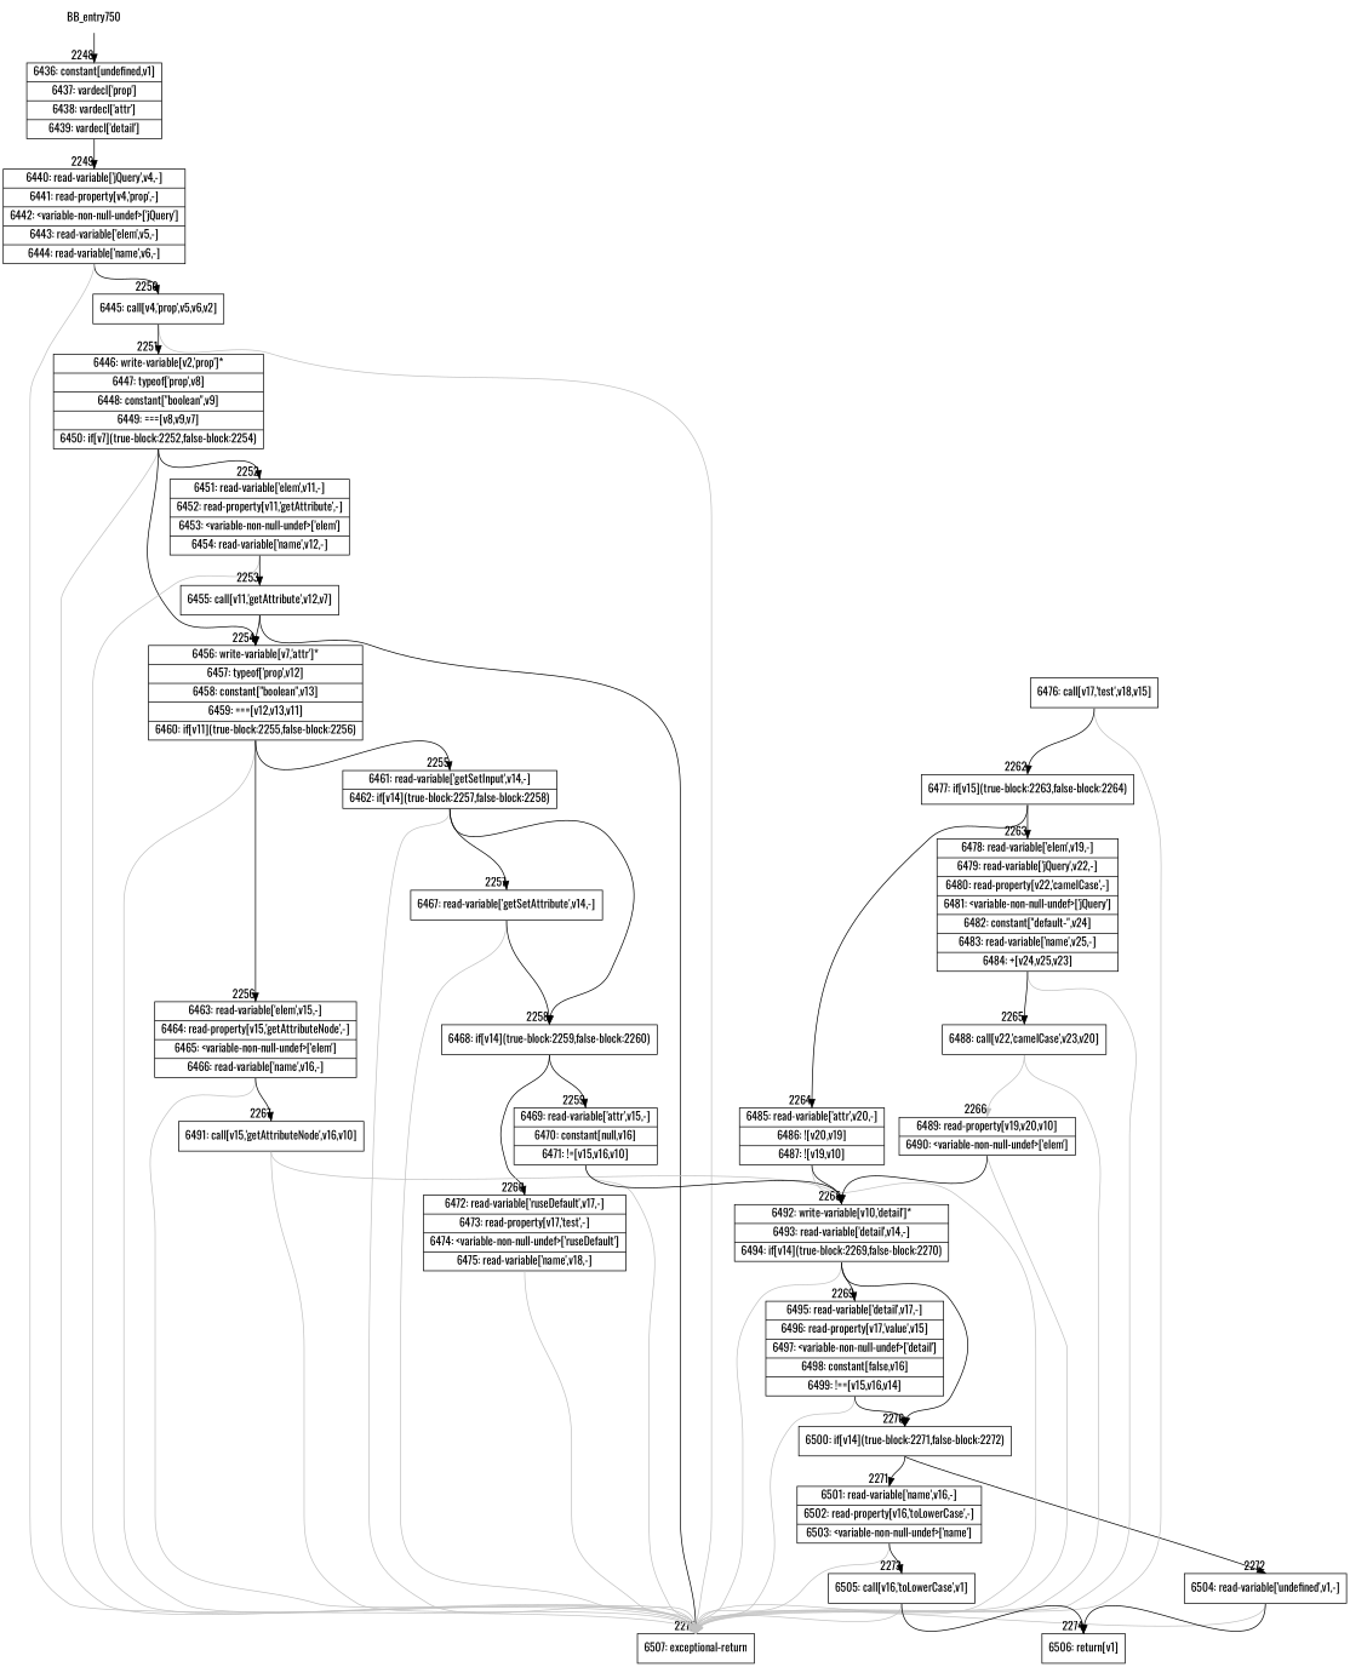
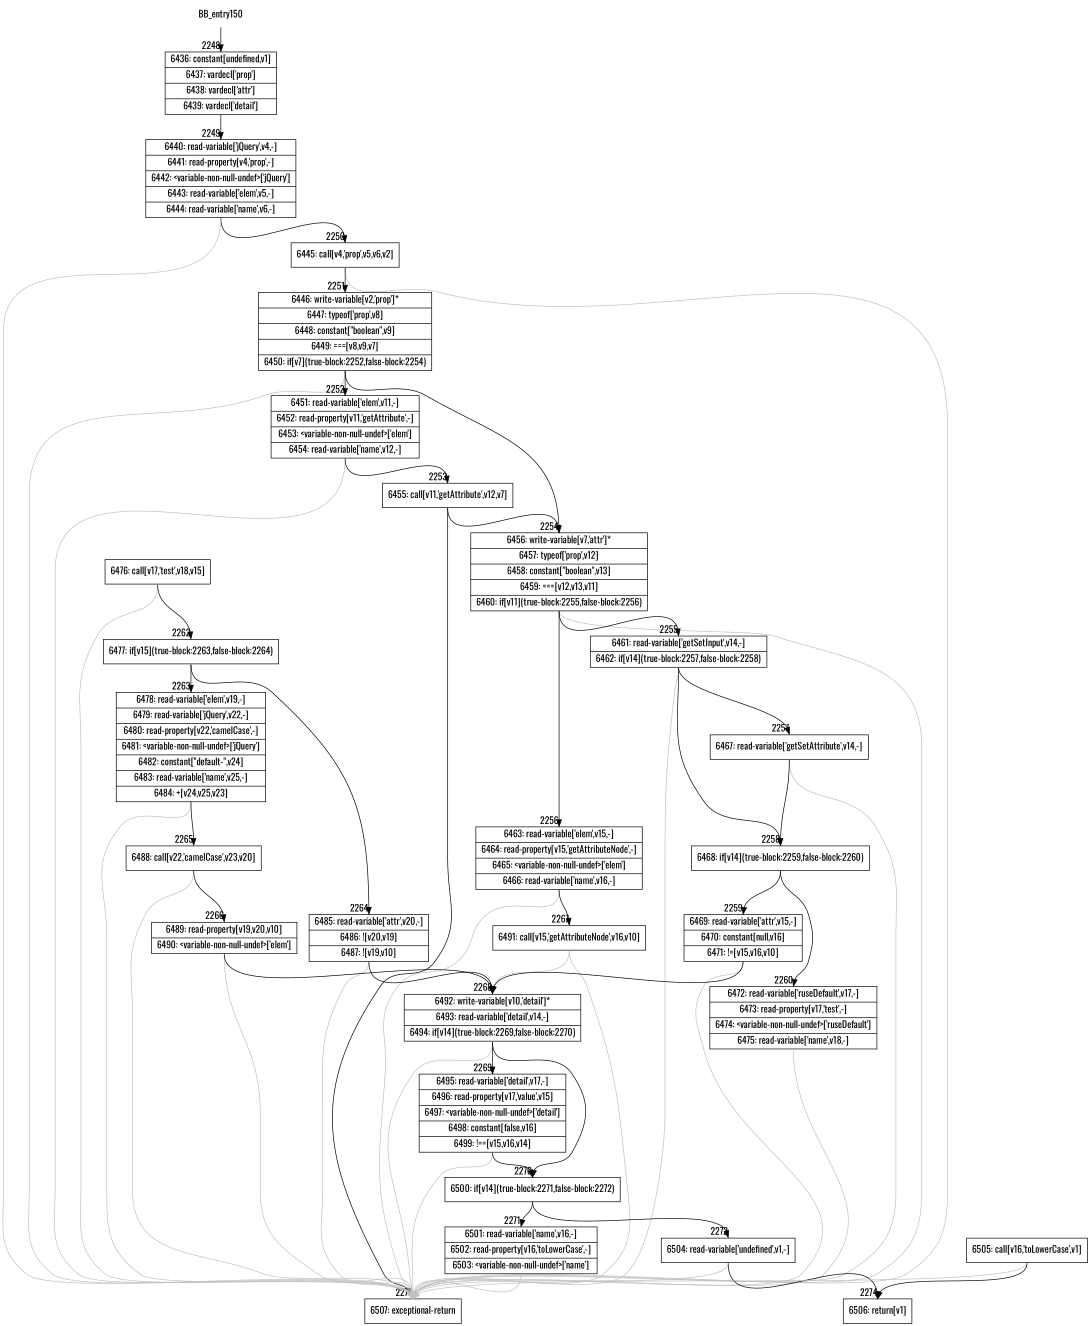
  digraph {
    fontname=Oswald
    rankdir=TD
    node [fontname=Oswald shape=record]
    edge [fontname=Oswald headport=n tailport=s]
-   BB_entry150 [shape=none label=BB_entry750]
+   BB_entry150 [shape=none]
    n2 [label="{6436: constant[undefined,v1]|6437: vardecl['prop']|6438: vardecl['attr']|6439: vardecl['detail']}"]
    n3 [label="{6440: read-variable['jQuery',v4,-]|6441: read-property[v4,'prop',-]|6442: \<variable-non-null-undef\>['jQuery']|6443: read-variable['elem',v5,-]|6444: read-variable['name',v6,-]}"]
    n4 [label="{6445: call[v4,'prop',v5,v6,v2]}"]
    n5 [label="{6507: exceptional-return}"]
    n6 [label="{6446: write-variable[v2,'prop']*|6447: typeof['prop',v8]|6448: constant[\"boolean\",v9]|6449: ===[v8,v9,v7]|6450: if[v7](true-block:2252,false-block:2254)}"]
    n7 [label="{6456: write-variable[v7,'attr']*|6457: typeof['prop',v12]|6458: constant[\"boolean\",v13]|6459: ===[v12,v13,v11]|6460: if[v11](true-block:2255,false-block:2256)}"]
    n8 [label="{6451: read-variable['elem',v11,-]|6452: read-property[v11,'getAttribute',-]|6453: \<variable-non-null-undef\>['elem']|6454: read-variable['name',v12,-]}"]
    n9 [label="{6461: read-variable['getSetInput',v14,-]|6462: if[v14](true-block:2257,false-block:2258)}"]
    n10 [label="{6463: read-variable['elem',v15,-]|6464: read-property[v15,'getAttributeNode',-]|6465: \<variable-non-null-undef\>['elem']|6466: read-variable['name',v16,-]}"]
    n11 [label="{6455: call[v11,'getAttribute',v12,v7]}"]
    n12 [label="{6468: if[v14](true-block:2259,false-block:2260)}"]
    n13 [label="{6467: read-variable['getSetAttribute',v14,-]}"]
    n14 [label="{6491: call[v15,'getAttributeNode',v16,v10]}"]
    n15 [label="{6469: read-variable['attr',v15,-]|6470: constant[null,v16]|6471: !=[v15,v16,v10]}"]
    n16 [label="{6472: read-variable['ruseDefault',v17,-]|6473: read-property[v17,'test',-]|6474: \<variable-non-null-undef\>['ruseDefault']|6475: read-variable['name',v18,-]}"]
    n17 [label="{6492: write-variable[v10,'detail']*|6493: read-variable['detail',v14,-]|6494: if[v14](true-block:2269,false-block:2270)}"]
    n18 [label="{6500: if[v14](true-block:2271,false-block:2272)}"]
    n19 [label="{6495: read-variable['detail',v17,-]|6496: read-property[v17,'value',v15]|6497: \<variable-non-null-undef\>['detail']|6498: constant[false,v16]|6499: !==[v15,v16,v14]}"]
    n20 [label="{6476: call[v17,'test',v18,v15]}"]
    n21 [label="{6477: if[v15](true-block:2263,false-block:2264)}"]
    n22 [label="{6501: read-variable['name',v16,-]|6502: read-property[v16,'toLowerCase',-]|6503: \<variable-non-null-undef\>['name']}"]
    n23 [label="{6504: read-variable['undefined',v1,-]}"]
    n24 [label="{6478: read-variable['elem',v19,-]|6479: read-variable['jQuery',v22,-]|6480: read-property[v22,'camelCase',-]|6481: \<variable-non-null-undef\>['jQuery']|6482: constant[\"default-\",v24]|6483: read-variable['name',v25,-]|6484: +[v24,v25,v23]}"]
    n25 [label="{6485: read-variable['attr',v20,-]|6486: ![v20,v19]|6487: ![v19,v10]}"]
    n26 [label="{6488: call[v22,'camelCase',v23,v20]}"]
    n27 [label="{6489: read-property[v19,v20,v10]|6490: \<variable-non-null-undef\>['elem']}"]
    n28 [label="{6505: call[v16,'toLowerCase',v1]}"]
    n29 [label="{6506: return[v1]}"]
    BB_entry150 -> n2 [headlabel="    2248"]
    n2 -> n3 [headlabel="      2249"]
    n3 -> n4 [headlabel="      2250"]
    n3 -> n5 [color=gray headlabel="      2275"]
    n4 -> n5 [color=gray]
    n4 -> n6 [headlabel="      2251"]
    n6 -> n5 [color=gray]
    n6 -> n7 [headlabel="      2254"]
    n6 -> n8 [headlabel="      2252"]
    n7 -> n5 [color=gray]
    n7 -> n9 [headlabel="      2255"]
    n7 -> n10 [headlabel="      2256"]
    n8 -> n5 [color=gray]
    n8 -> n11 [headlabel="      2253"]
    n9 -> n5 [color=gray]
    n9 -> n12 [headlabel="      2258"]
    n9 -> n13 [headlabel="      2257"]
    n10 -> n5 [color=gray]
    n10 -> n14 [headlabel="      2267"]
    n11 -> n5 [color=black]
    n11 -> n7
    n12 -> n15 [headlabel="      2259"]
    n12 -> n16 [headlabel="      2260"]
    n13 -> n5 [color=gray]
    n13 -> n12
    n14 -> n5 [color=gray]
    n14 -> n17 [color=gray]
    n15 -> n5 [color=gray]
    n15 -> n17 [headlabel="      2268"]
    n16 -> n5 [color=gray]
    n17 -> n5 [color=gray]
    n17 -> n18 [headlabel="      2270"]
    n17 -> n19 [headlabel="      2269"]
    n18 -> n22 [headlabel="      2271"]
    n18 -> n23 [headlabel="      2272"]
    n19 -> n5 [color=gray]
    n19 -> n18
    n20 -> n5 [color=gray]
    n20 -> n21 [headlabel="      2262"]
    n21 -> n24 [headlabel="      2263"]
    n21 -> n25 [headlabel="      2264"]
    n22 -> n5 [color=gray]
-   n22 -> n28 [headlabel="      2273"]
    n23 -> n5 [color=gray]
    n23 -> n29 [headlabel="      2274"]
    n24 -> n5 [color=gray]
    n24 -> n26 [headlabel="      2265"]
    n25 -> n5 [color=gray]
    n25 -> n17
    n26 -> n5 [color=gray]
-   n26 -> n27 [headlabel="      2266" color=gray]
+   n26 -> n27 [headlabel="      2266"]
    n27 -> n5 [color=gray]
    n27 -> n17
    n28 -> n5 [color=gray]
    n28 -> n29
  }
